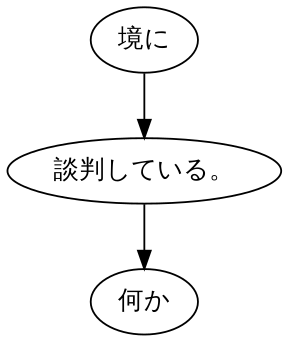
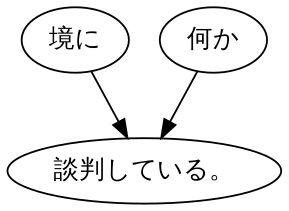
  digraph {
    n1 [label="談判している。"]
    n2 [label="境に"]
    n3 [label="何か"]
    n2 -> n1
-   n1 -> n3
+   n3 -> n1
  }
